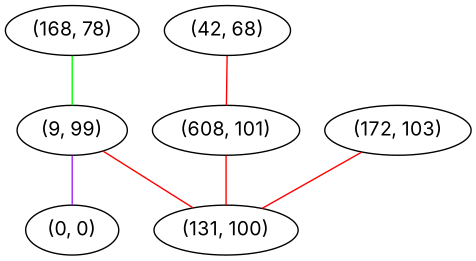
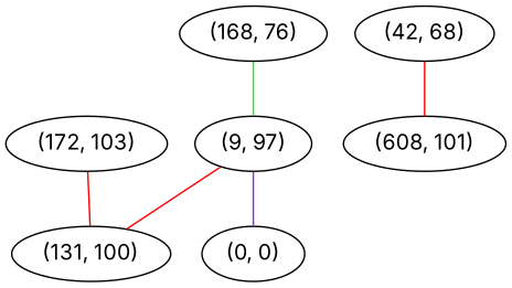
  graph {
    fontname=Inter
    node [fontname=Inter]
    edge [color=red fontname=Inter weight=1]
-   "(168, 78)"
-   "(9, 97)" [label="(9, 99)"]
+   "(168, 78)" [label="(168, 76)"]
+   "(9, 97)"
    "(131, 100)"
    "(0, 0)"
    n5 [label="(42, 68)"]
    n6 [label="(608, 101)"]
    "(172, 103)"
    "(168, 78)" -- "(9, 97)" [color=green weight=2]
    "(9, 97)" -- "(131, 100)"
    "(9, 97)" -- "(0, 0)" [color=purple weight=4]
    n5 -- n6
-   n6 -- "(131, 100)"
    "(172, 103)" -- "(131, 100)"
  }
